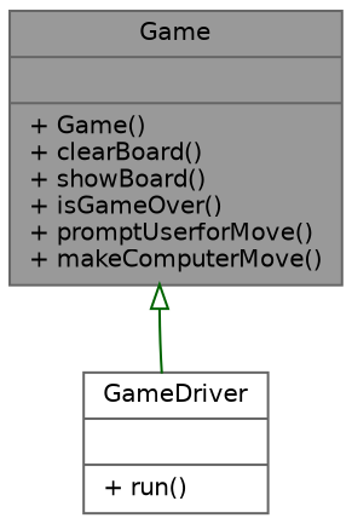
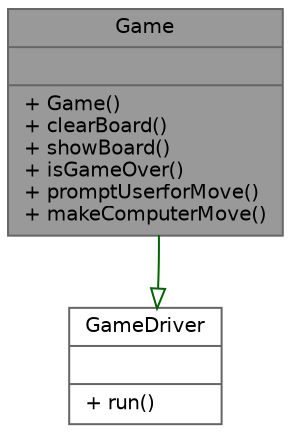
  digraph {
    node [color=gray40 fontname=Helvetica fontsize=10 shape=record style=filled]
    n1 [fillcolor=grey60 fontcolor=black height=0.2 label="{Game\n||+ Game()\l+ clearBoard()\l+ showBoard()\l+ isGameOver()\l+ promptUserforMove()\l+ makeComputerMove()\l}" width=0.4]
    n2 [fillcolor=white height=0.2 label="{GameDriver\n||+ run()\l}" width=0.4]
-   n1 -> n2 [arrowtail=onormal color=darkgreen dir=back fontname=Helvetica fontsize=10 labelfontname=Helvetica labelfontsize=10 style=solid]
+   n2 -> n1 [arrowtail=onormal color=darkgreen dir=back fontname=Helvetica fontsize=10 labelfontname=Helvetica labelfontsize=10 style=solid]
  }
